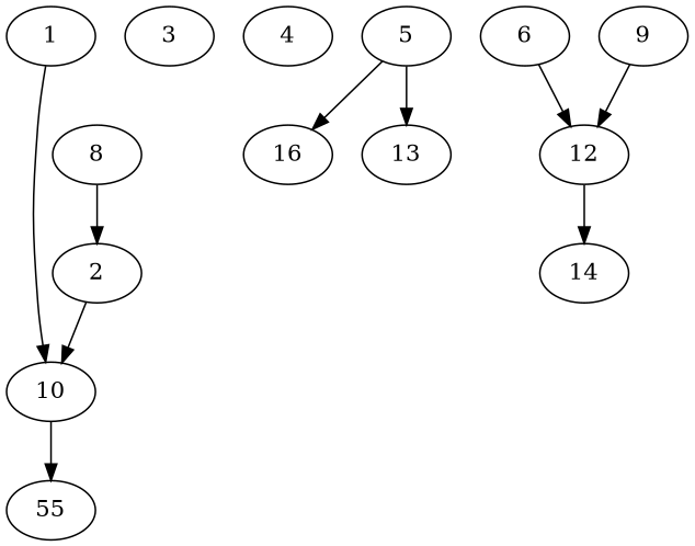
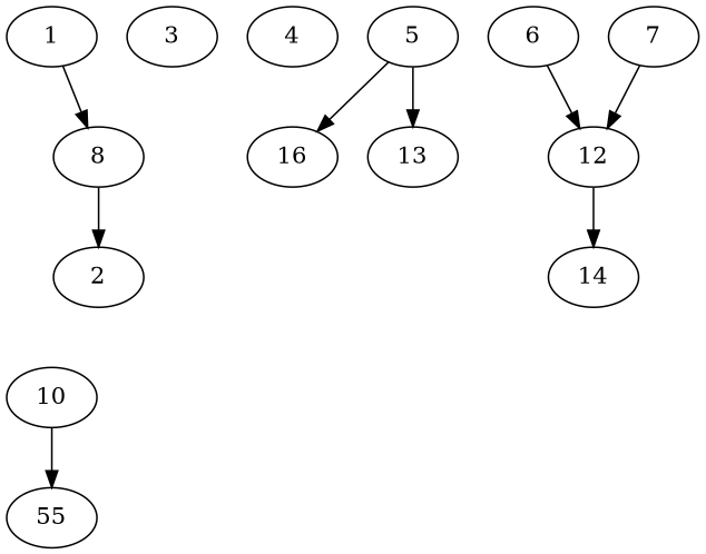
  digraph {
    node [alpha=0.02]
    1 [alpha=0.05 expect_size=35006464]
    10 [alpha=0.08 expect_size=22123520]
    n3 [alpha=0.18 expect_size=43288576 label=55]
    2 [alpha=0.00 expect_size=25883648]
    3 [alpha=0.10 expect_size=39280640]
    4 [expect_size=13068288]
    5 [alpha=0.09 expect_size=23051264]
    n8 [alpha=0.01 expect_size=48950272 label=16]
    13 [alpha=0.17 expect_size=14044160]
    14 [alpha=0.04 expect_size=38471680]
    6 [alpha=0.17 expect_size=16510976]
    12 [expect_size=13428736]
    8 [alpha=0.03 expect_size=7387136]
-   9 [alpha=0.06 expect_size=19161088]
-   1 -> 10
+   9 [alpha=0.06 expect_size=19161088 label=7]
+   1 -> 8
    10 -> n3
-   2 -> 10
    5 -> n8
    5 -> 13
    6 -> 12
    12 -> 14
    8 -> 2
    9 -> 12
  }
